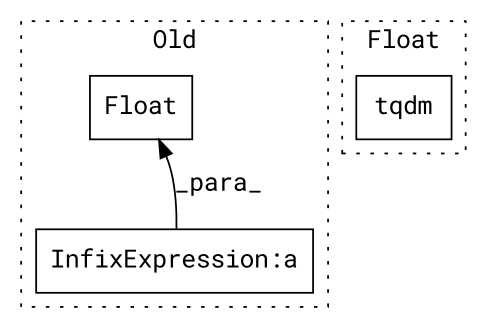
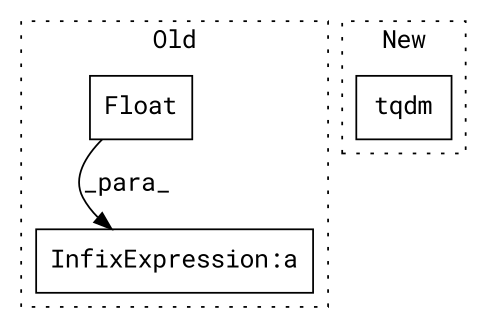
  digraph {
    fontname="Roboto Mono"
    node [a=32 shape=box fontname="Roboto Mono"]
    n1 [l="6,1" label=Float s="1707,1717"]
    n2 [a=27 l=3 label="InfixExpression:a" s=1704]
    n3 [l="5,1" label=tqdm s="1166,1197"]
    subgraph cluster_1 {
      label=Old
      style=dotted
      n1
      n2
    }
    subgraph cluster_2 {
-     label=Float
+     label=New
      style=dotted
      n3
    }
-   n2 -> n1 [label=_para_ fontname="Roboto Mono"]
+   n1 -> n2 [label=_para_ fontname="Roboto Mono"]
  }
